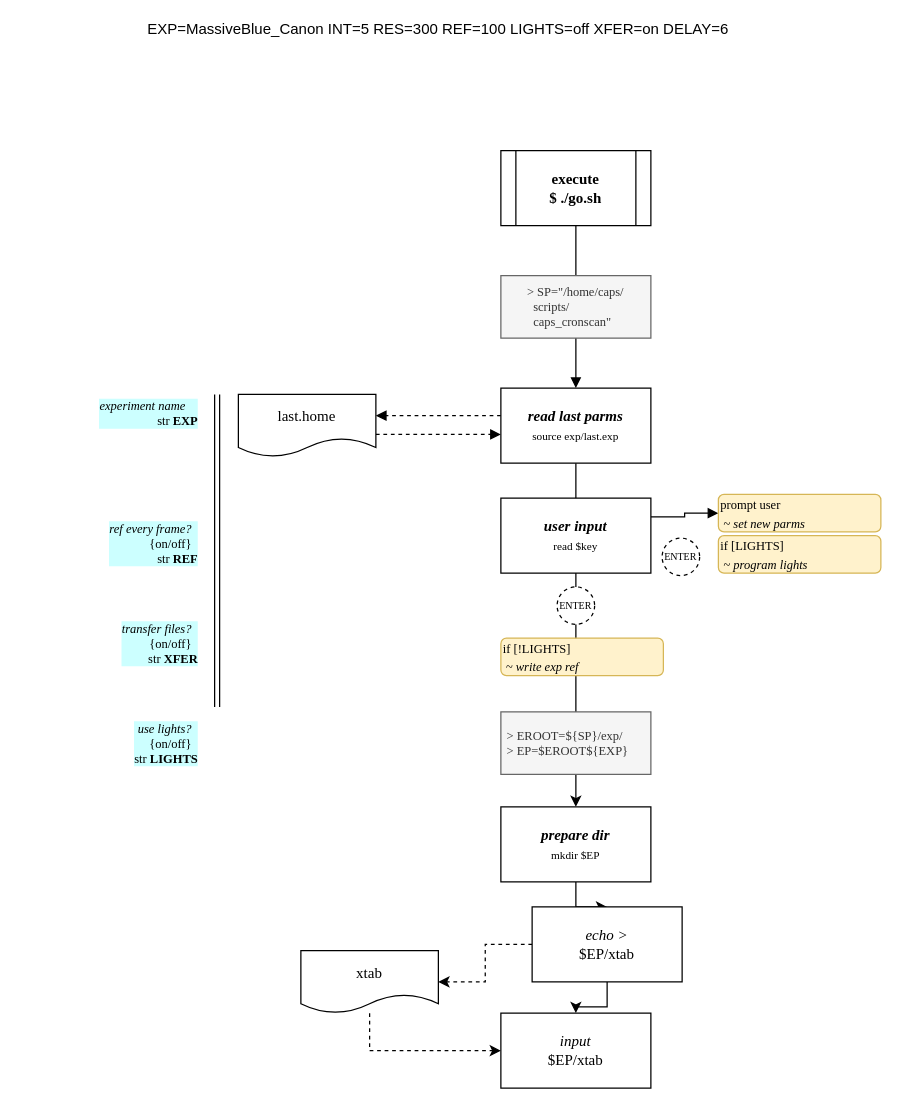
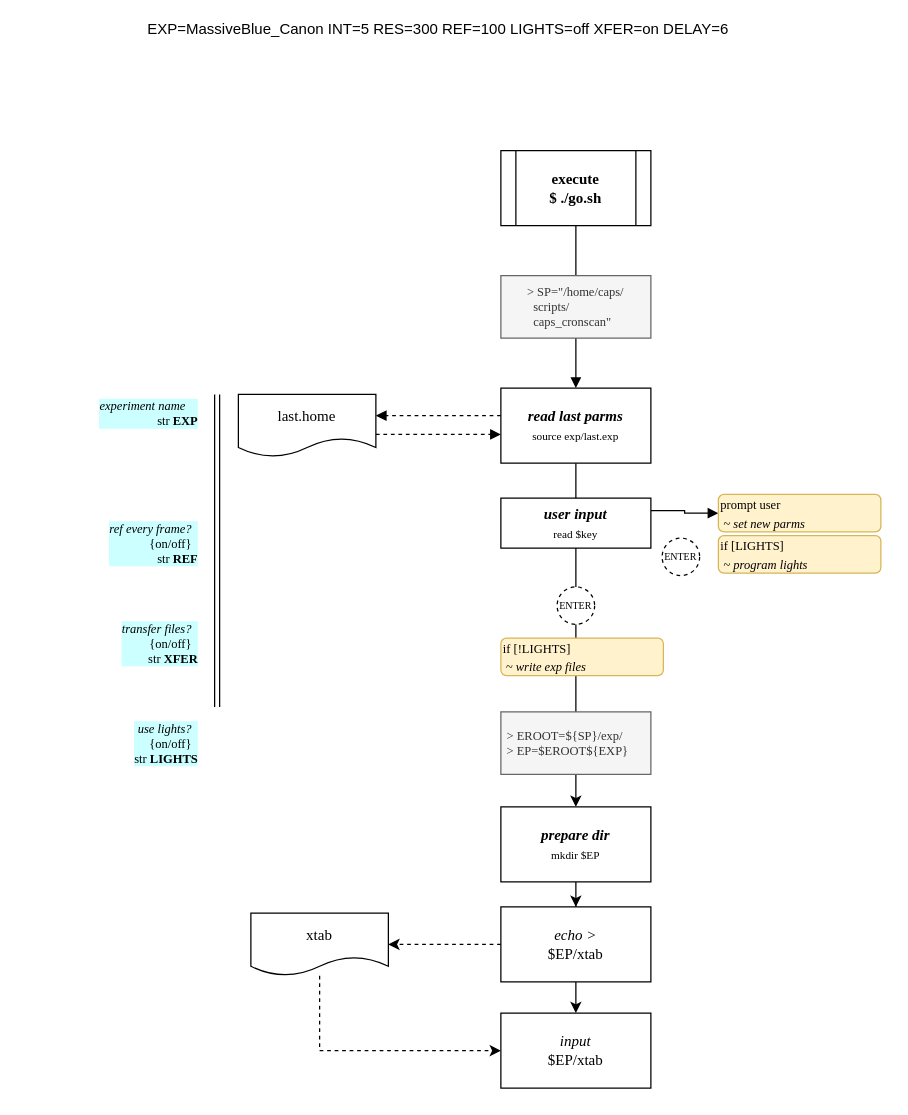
  <mxCell id="0" />
  <mxCell id="1" parent="0" />
  <mxCell id="2" value="" style="edgeStyle=orthogonalEdgeStyle;rounded=0;orthogonalLoop=1;jettySize=auto;html=1;fontFamily=Verdana;fontSize=10;endArrow=block;endFill=1;entryX=0.5;entryY=0;entryDx=0;entryDy=0;" edge="1" parent="1" source="15" target="8"><mxGeometry relative="1" as="geometry"><mxPoint x="465" y="180" as="sourcePoint" /><mxPoint x="465" y="340" as="targetPoint" /></mxGeometry></mxCell>
  <mxCell id="3" value="" style="edgeStyle=orthogonalEdgeStyle;rounded=0;orthogonalLoop=1;jettySize=auto;html=1;dashed=1;endArrow=block;endFill=1;" edge="1" parent="1"><mxGeometry relative="1" as="geometry"><mxPoint x="300" y="347" as="sourcePoint" /><mxPoint x="400" y="347" as="targetPoint" /></mxGeometry></mxCell>
  <mxCell id="4" value="last.home&lt;br&gt;" style="shape=document;whiteSpace=wrap;html=1;boundedLbl=1;fontFamily=Verdana;fontSize=12;fontColor=#000000;align=center;strokeColor=#000000;fillColor=#ffffff;" vertex="1" parent="1"><mxGeometry x="190" y="315" width="110" height="50" as="geometry" /></mxCell>
  <mxCell id="5" value="" style="edgeStyle=orthogonalEdgeStyle;rounded=0;orthogonalLoop=1;jettySize=auto;html=1;exitX=0;exitY=0.25;exitDx=0;exitDy=0;fontFamily=Verdana;fontSize=10;dashed=1;endArrow=block;endFill=1;" edge="1" parent="1"><mxGeometry relative="1" as="geometry"><mxPoint x="400" y="332" as="sourcePoint" /><mxPoint x="300" y="332" as="targetPoint" /><Array as="points"><mxPoint x="360" y="332" /><mxPoint x="360" y="332" /></Array></mxGeometry></mxCell>
  <mxCell id="6" value="" style="edgeStyle=orthogonalEdgeStyle;rounded=0;orthogonalLoop=1;jettySize=auto;html=1;fontFamily=Verdana;fontSize=10;entryX=0;entryY=0.5;entryDx=0;entryDy=0;exitX=1;exitY=0.25;exitDx=0;exitDy=0;endArrow=block;endFill=1;" edge="1" parent="1" source="28" target="16"><mxGeometry relative="1" as="geometry" /></mxCell>
  <mxCell id="7" value="" style="edgeStyle=orthogonalEdgeStyle;rounded=0;orthogonalLoop=1;jettySize=auto;html=1;fontFamily=Verdana;fontSize=10;" edge="1" parent="1" source="8" target="10"><mxGeometry relative="1" as="geometry" /></mxCell>
  <mxCell id="8" value="&lt;i&gt;&lt;b&gt;read last parms&lt;/b&gt;&lt;/i&gt;&lt;br&gt;&lt;font face=&quot;Lucida Console&quot; style=&quot;font-size: 9px&quot;&gt;source exp/last.exp&lt;/font&gt;" style="rounded=0;whiteSpace=wrap;html=1;fontFamily=Verdana;fontStyle=0" vertex="1" parent="1"><mxGeometry x="400" y="310" width="120" height="60" as="geometry" /></mxCell>
  <mxCell id="9" value="" style="edgeStyle=orthogonalEdgeStyle;rounded=0;orthogonalLoop=1;jettySize=auto;html=1;fontFamily=Lucida Console;fontSize=8;" edge="1" parent="1" source="10" target="13"><mxGeometry relative="1" as="geometry" /></mxCell>
  <mxCell id="10" value="&lt;i&gt;&lt;b&gt;prepare dir&lt;/b&gt;&lt;/i&gt;&lt;br&gt;&lt;font face=&quot;Lucida Console&quot; style=&quot;font-size: 9px&quot;&gt;mkdir $EP&lt;/font&gt;&lt;br&gt;" style="rounded=0;whiteSpace=wrap;html=1;fontFamily=Verdana;" vertex="1" parent="1"><mxGeometry x="400" y="645" width="120" height="60" as="geometry" /></mxCell>
  <mxCell id="11" value="" style="edgeStyle=orthogonalEdgeStyle;rounded=0;orthogonalLoop=1;jettySize=auto;html=1;fontFamily=Lucida Console;fontSize=8;" edge="1" parent="1" source="13" target="14"><mxGeometry relative="1" as="geometry" /></mxCell>
  <mxCell id="12" style="edgeStyle=orthogonalEdgeStyle;rounded=0;orthogonalLoop=1;jettySize=auto;html=1;exitX=0;exitY=0.5;exitDx=0;exitDy=0;entryX=1;entryY=0.5;entryDx=0;entryDy=0;fontFamily=Lucida Console;fontSize=10;dashed=1;" edge="1" parent="1" source="13" target="27"><mxGeometry relative="1" as="geometry" /></mxCell>
- <mxCell id="13" value="&lt;i&gt;echo &amp;gt;&lt;/i&gt;&lt;br&gt;$EP/xtab&lt;br&gt;" style="rounded=0;whiteSpace=wrap;html=1;fontFamily=Verdana;" vertex="1" parent="1"><mxGeometry x="425" y="725" width="120" height="60" as="geometry" /></mxCell>
+ <mxCell id="13" value="&lt;i&gt;echo &amp;gt;&lt;/i&gt;&lt;br&gt;$EP/xtab&lt;br&gt;" style="rounded=0;whiteSpace=wrap;html=1;fontFamily=Verdana;" vertex="1" parent="1"><mxGeometry x="400" y="725" width="120" height="60" as="geometry" /></mxCell>
  <mxCell id="14" value="&lt;i&gt;input&lt;br&gt;&lt;/i&gt;$EP/xtab&lt;br&gt;" style="rounded=0;whiteSpace=wrap;html=1;fontFamily=Verdana;" vertex="1" parent="1"><mxGeometry x="400" y="810" width="120" height="60" as="geometry" /></mxCell>
  <mxCell id="15" value="&lt;span&gt;&lt;span&gt;execute&lt;/span&gt;&lt;/span&gt;&lt;br&gt;$ ./go.sh" style="shape=process;whiteSpace=wrap;html=1;backgroundOutline=1;fontFamily=Verdana;fontSize=12;fontColor=#000000;align=center;strokeColor=#000000;fillColor=#ffffff;fontStyle=1" vertex="1" parent="1"><mxGeometry x="400" y="120" width="120" height="60" as="geometry" /></mxCell>
  <mxCell id="16" value="&lt;font style=&quot;font-size: 10px&quot;&gt;prompt user&lt;br&gt;&amp;nbsp;~&amp;nbsp;&lt;i&gt;set new parms&lt;/i&gt;&lt;/font&gt;" style="rounded=1;whiteSpace=wrap;html=1;fontFamily=Verdana;fontSize=12;align=left;strokeColor=#d6b656;fillColor=#fff2cc;" vertex="1" parent="1"><mxGeometry x="574" y="395" width="130" height="30" as="geometry" /></mxCell>
  <mxCell id="17" value="&lt;font style=&quot;font-size: 10px&quot;&gt;if [LIGHTS]&lt;br&gt;&amp;nbsp;~&amp;nbsp;&lt;i&gt;program lights&lt;/i&gt;&lt;/font&gt;" style="rounded=1;whiteSpace=wrap;html=1;fontFamily=Verdana;fontSize=12;align=left;strokeColor=#d6b656;fillColor=#fff2cc;" vertex="1" parent="1"><mxGeometry x="574" y="428" width="130" height="30" as="geometry" /></mxCell>
  <mxCell id="18" value="&lt;div&gt;EXP=MassiveBlue_Canon INT=5 RES=300 REF=100 LIGHTS=off XFER=on DELAY=6&lt;/div&gt;&lt;div&gt;&lt;br&gt;&lt;/div&gt;" style="text;html=1;strokeColor=none;fillColor=none;align=center;verticalAlign=middle;whiteSpace=wrap;rounded=0;" vertex="1" parent="1"><mxGeometry x="35" y="20" width="630" height="20" as="geometry" /></mxCell>
  <mxCell id="19" value="&lt;i style=&quot;font-size: 10px;&quot;&gt;experiment name&amp;nbsp; &amp;nbsp;&amp;nbsp;&lt;br style=&quot;font-size: 10px;&quot;&gt;&lt;/i&gt;str&amp;nbsp;&lt;b style=&quot;font-size: 10px;&quot;&gt;EXP&lt;/b&gt;&lt;br style=&quot;font-size: 10px;&quot;&gt;" style="text;html=1;strokeColor=none;fillColor=none;align=right;verticalAlign=bottom;whiteSpace=wrap;rounded=0;labelBackgroundColor=#CCFFFF;fontSize=10;fontFamily=Lucida Console;shadow=1;" vertex="1" parent="1"><mxGeometry y="315" width="140" height="30" as="geometry" x="20" /></mxCell>
  <mxCell id="20" value="&lt;i style=&quot;font-size: 10px;&quot;&gt;ref every frame?&amp;nbsp;&amp;nbsp;&lt;/i&gt;&lt;br style=&quot;font-size: 10px;&quot;&gt;{on/off}&amp;nbsp;&lt;i style=&quot;font-size: 10px;&quot;&gt;&amp;nbsp;&lt;br style=&quot;font-size: 10px;&quot;&gt;&lt;/i&gt;str&amp;nbsp;&lt;b style=&quot;font-size: 10px;&quot;&gt;REF&lt;/b&gt;&lt;br style=&quot;font-size: 10px;&quot;&gt;" style="text;html=1;strokeColor=none;fillColor=none;align=right;verticalAlign=bottom;whiteSpace=wrap;rounded=0;labelBackgroundColor=#CCFFFF;fontFamily=Lucida Console;fontSize=10;shadow=1;" vertex="1" parent="1"><mxGeometry y="415" width="140" height="40" as="geometry" x="20" /></mxCell>
  <mxCell id="21" value="&lt;i style=&quot;font-size: 10px;&quot;&gt;use lights?&amp;nbsp;&amp;nbsp;&lt;/i&gt;&lt;br style=&quot;font-size: 10px;&quot;&gt;{on/off}&amp;nbsp;&lt;i style=&quot;font-size: 10px;&quot;&gt;&amp;nbsp;&lt;br style=&quot;font-size: 10px;&quot;&gt;&lt;/i&gt;str&amp;nbsp;&lt;b style=&quot;font-size: 10px;&quot;&gt;LIGHTS&lt;/b&gt;&lt;br style=&quot;font-size: 10px;&quot;&gt;" style="text;html=1;strokeColor=none;fillColor=none;align=right;verticalAlign=bottom;whiteSpace=wrap;rounded=0;labelBackgroundColor=#CCFFFF;fontSize=10;fontFamily=Lucida Console;shadow=1;" vertex="1" parent="1"><mxGeometry x="20" y="575" width="140" height="40" as="geometry" /></mxCell>
  <mxCell id="22" value="&lt;i style=&quot;font-size: 10px;&quot;&gt;transfer files?&amp;nbsp;&amp;nbsp;&lt;/i&gt;&lt;br style=&quot;font-size: 10px;&quot;&gt;{on/off}&amp;nbsp;&lt;i style=&quot;font-size: 10px;&quot;&gt;&amp;nbsp;&lt;br style=&quot;font-size: 10px;&quot;&gt;&lt;/i&gt;str&amp;nbsp;&lt;b style=&quot;font-size: 10px;&quot;&gt;XFER&lt;/b&gt;&lt;br style=&quot;font-size: 10px;&quot;&gt;" style="text;html=1;strokeColor=none;fillColor=none;align=right;verticalAlign=bottom;whiteSpace=wrap;rounded=0;labelBackgroundColor=#CCFFFF;fontFamily=Lucida Console;fontSize=10;shadow=1;" vertex="1" parent="1"><mxGeometry y="495" width="140" height="40" as="geometry" x="20" /></mxCell>
  <mxCell id="23" value="" style="shape=link;html=1;fontFamily=Verdana;fontSize=10;" edge="1" parent="1"><mxGeometry width="50" height="50" relative="1" as="geometry"><mxPoint x="173" y="565" as="sourcePoint" /><mxPoint x="173" y="315" as="targetPoint" /></mxGeometry></mxCell>
  <mxCell id="24" value="&lt;span&gt;&amp;gt; EROOT=${SP}/exp/&lt;/span&gt;&lt;br&gt;&lt;span&gt;&amp;gt; EP=$EROOT${EXP}&lt;/span&gt;" style="rounded=0;whiteSpace=wrap;html=1;shadow=0;labelBackgroundColor=none;fontFamily=Lucida Console;fontSize=10;align=left;spacing=5;fillColor=#f5f5f5;strokeColor=#666666;fontColor=#333333;" vertex="1" parent="1"><mxGeometry x="400" y="569" width="120" height="50" as="geometry" /></mxCell>
  <mxCell id="25" value="&lt;div style=&quot;text-align: left&quot;&gt;&lt;span&gt;&amp;gt; SP=&quot;/home/caps/&lt;/span&gt;&lt;/div&gt;&lt;span style=&quot;font-size: 10px&quot;&gt;&lt;div style=&quot;text-align: left&quot;&gt;&lt;span&gt;&amp;nbsp; scripts/&lt;/span&gt;&lt;/div&gt;&lt;font style=&quot;font-size: 10px&quot;&gt;&lt;div style=&quot;text-align: left&quot;&gt;&lt;span&gt;&amp;nbsp; caps_cronscan&quot;&lt;/span&gt;&lt;/div&gt;&lt;/font&gt;&lt;/span&gt;" style="rounded=0;whiteSpace=wrap;html=1;fontFamily=Lucida Console;fontStyle=0;fontSize=10;fillColor=#f5f5f5;strokeColor=#666666;fontColor=#333333;" vertex="1" parent="1"><mxGeometry x="400" y="220" width="120" height="50" as="geometry" /></mxCell>
  <mxCell id="26" style="edgeStyle=orthogonalEdgeStyle;rounded=0;orthogonalLoop=1;jettySize=auto;html=1;exitX=0.5;exitY=1;exitDx=0;exitDy=0;entryX=0;entryY=0.5;entryDx=0;entryDy=0;fontFamily=Lucida Console;fontSize=10;dashed=1;" edge="1" parent="1" source="27" target="14"><mxGeometry relative="1" as="geometry" /></mxCell>
- <mxCell id="27" value="xtab&lt;br&gt;" style="shape=document;whiteSpace=wrap;html=1;boundedLbl=1;fontFamily=Verdana;fontSize=12;fontColor=#000000;align=center;strokeColor=#000000;fillColor=#ffffff;" vertex="1" parent="1"><mxGeometry x="240" y="760" width="110" height="50" as="geometry" /></mxCell>
- <mxCell id="28" value="&lt;i&gt;&lt;b&gt;user input&lt;/b&gt;&lt;br&gt;&lt;/i&gt;&lt;font face=&quot;Lucida Console&quot; style=&quot;font-size: 9px&quot;&gt;read $key&lt;/font&gt;" style="rounded=0;whiteSpace=wrap;html=1;fontFamily=Verdana;" vertex="1" parent="1"><mxGeometry x="400" y="398" width="120" height="60" as="geometry" /></mxCell>
+ <mxCell id="27" value="xtab&lt;br&gt;" style="shape=document;whiteSpace=wrap;html=1;boundedLbl=1;fontFamily=Verdana;fontSize=12;fontColor=#000000;align=center;strokeColor=#000000;fillColor=#ffffff;" vertex="1" parent="1"><mxGeometry x="200" y="730" width="110" height="50" as="geometry" /></mxCell>
+ <mxCell id="28" value="&lt;i&gt;&lt;b&gt;user input&lt;/b&gt;&lt;br&gt;&lt;/i&gt;&lt;font face=&quot;Lucida Console&quot; style=&quot;font-size: 9px&quot;&gt;read $key&lt;/font&gt;" style="rounded=0;whiteSpace=wrap;html=1;fontFamily=Verdana;" vertex="1" parent="1"><mxGeometry x="400" y="398" width="120" height="40" as="geometry" /></mxCell>
  <mxCell id="29" value="ENTER" style="ellipse;whiteSpace=wrap;html=1;shadow=0;labelBackgroundColor=none;fontFamily=Lucida Console;fontSize=8;align=center;dashed=1;" vertex="1" parent="1"><mxGeometry x="529" y="430" width="30" height="30" as="geometry" /></mxCell>
  <mxCell id="30" value="ENTER" style="ellipse;whiteSpace=wrap;html=1;shadow=0;labelBackgroundColor=none;fontFamily=Lucida Console;fontSize=8;align=center;dashed=1;" vertex="1" parent="1"><mxGeometry x="445" y="469" width="30" height="30" as="geometry" /></mxCell>
- <mxCell id="31" value="&lt;font style=&quot;font-size: 10px&quot;&gt;if [!LIGHTS]&lt;br&gt;&amp;nbsp;~ &lt;i&gt;write exp ref&lt;/i&gt;&lt;/font&gt;" style="rounded=1;whiteSpace=wrap;html=1;fontFamily=Verdana;fontSize=12;align=left;strokeColor=#d6b656;fillColor=#fff2cc;" vertex="1" parent="1"><mxGeometry x="400" y="510" width="130" height="30" as="geometry" /></mxCell>
+ <mxCell id="31" value="&lt;font style=&quot;font-size: 10px&quot;&gt;if [!LIGHTS]&lt;br&gt;&amp;nbsp;~ &lt;i&gt;write exp files&lt;/i&gt;&lt;/font&gt;" style="rounded=1;whiteSpace=wrap;html=1;fontFamily=Verdana;fontSize=12;align=left;strokeColor=#d6b656;fillColor=#fff2cc;" vertex="1" parent="1"><mxGeometry x="400" y="510" width="130" height="30" as="geometry" /></mxCell>
